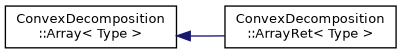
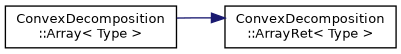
  digraph {
    rankdir=LR
    node [color=black fillcolor=white fontname=Helvetica fontsize=10 shape=record style=filled]
    n1 [height=0.2 label="ConvexDecomposition\l::Array\< Type \>" width=0.4]
    n2 [height=0.2 label="ConvexDecomposition\l::ArrayRet\< Type \>" width=0.4]
-   n1 -> n2 [color=midnightblue dir=back fontname=Helvetica fontsize=10 labelfontname=Helvetica labelfontsize=10 style=solid]
+   n2 -> n1 [color=midnightblue dir=back fontname=Helvetica fontsize=10 labelfontname=Helvetica labelfontsize=10 style=solid]
  }
